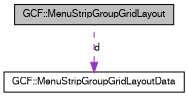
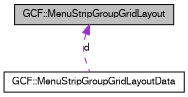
  digraph {
    node [color=black fontname=FreeSans fontsize=10 shape=record]
    n1 [fillcolor=grey75 fontcolor=black height=0.2 label="GCF::MenuStripGroupGridLayout" style=filled width=0.4]
    n2 [height=0.2 label="GCF::MenuStripGroupGridLayoutData" width=0.4]
-   n2 -> n1 [color=darkorchid3 dir=back fontname=FreeSans fontsize=10 label=d labelfontname=FreeSans labelfontsize=10 style=dashed]
+   n1 -> n2 [color=darkorchid3 dir=back fontname=FreeSans fontsize=10 label=d labelfontname=FreeSans labelfontsize=10 style=dashed]
  }
